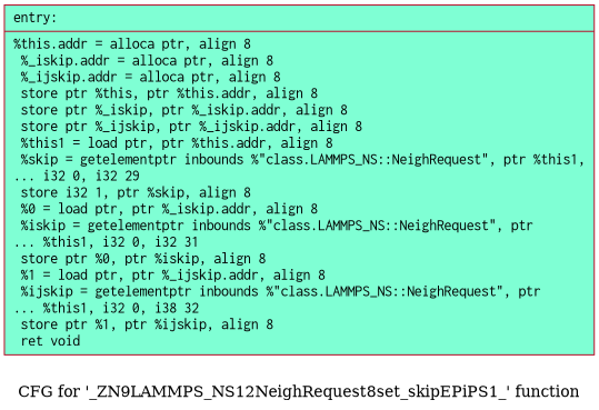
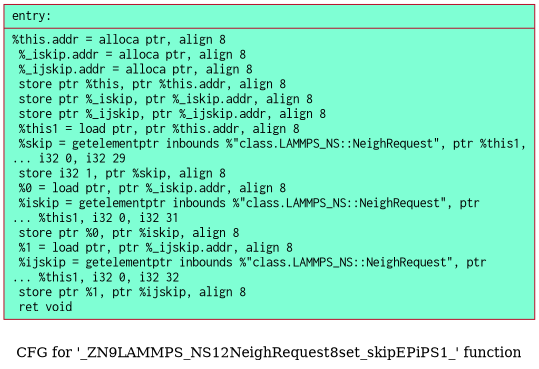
  digraph {
    label="CFG for '_ZN9LAMMPS_NS12NeighRequest8set_skipEPiPS1_' function"
-   n1 [color="#b70d28ff" fillcolor=aquamarine fontname=Courier label="{entry:\l|  %this.addr = alloca ptr, align 8\l  %_iskip.addr = alloca ptr, align 8\l  %_ijskip.addr = alloca ptr, align 8\l  store ptr %this, ptr %this.addr, align 8\l  store ptr %_iskip, ptr %_iskip.addr, align 8\l  store ptr %_ijskip, ptr %_ijskip.addr, align 8\l  %this1 = load ptr, ptr %this.addr, align 8\l  %skip = getelementptr inbounds %\"class.LAMMPS_NS::NeighRequest\", ptr %this1,\l... i32 0, i32 29\l  store i32 1, ptr %skip, align 8\l  %0 = load ptr, ptr %_iskip.addr, align 8\l  %iskip = getelementptr inbounds %\"class.LAMMPS_NS::NeighRequest\", ptr\l... %this1, i32 0, i32 31\l  store ptr %0, ptr %iskip, align 8\l  %1 = load ptr, ptr %_ijskip.addr, align 8\l  %ijskip = getelementptr inbounds %\"class.LAMMPS_NS::NeighRequest\", ptr\l... %this1, i32 0, i38 32\l  store ptr %1, ptr %ijskip, align 8\l  ret void\l}" shape=record style=filled]
+   n1 [color="#b70d28ff" fillcolor=aquamarine fontname=Courier label="{entry:\l|  %this.addr = alloca ptr, align 8\l  %_iskip.addr = alloca ptr, align 8\l  %_ijskip.addr = alloca ptr, align 8\l  store ptr %this, ptr %this.addr, align 8\l  store ptr %_iskip, ptr %_iskip.addr, align 8\l  store ptr %_ijskip, ptr %_ijskip.addr, align 8\l  %this1 = load ptr, ptr %this.addr, align 8\l  %skip = getelementptr inbounds %\"class.LAMMPS_NS::NeighRequest\", ptr %this1,\l... i32 0, i32 29\l  store i32 1, ptr %skip, align 8\l  %0 = load ptr, ptr %_iskip.addr, align 8\l  %iskip = getelementptr inbounds %\"class.LAMMPS_NS::NeighRequest\", ptr\l... %this1, i32 0, i32 31\l  store ptr %0, ptr %iskip, align 8\l  %1 = load ptr, ptr %_ijskip.addr, align 8\l  %ijskip = getelementptr inbounds %\"class.LAMMPS_NS::NeighRequest\", ptr\l... %this1, i32 0, i32 32\l  store ptr %1, ptr %ijskip, align 8\l  ret void\l}" shape=record style=filled]
  }
